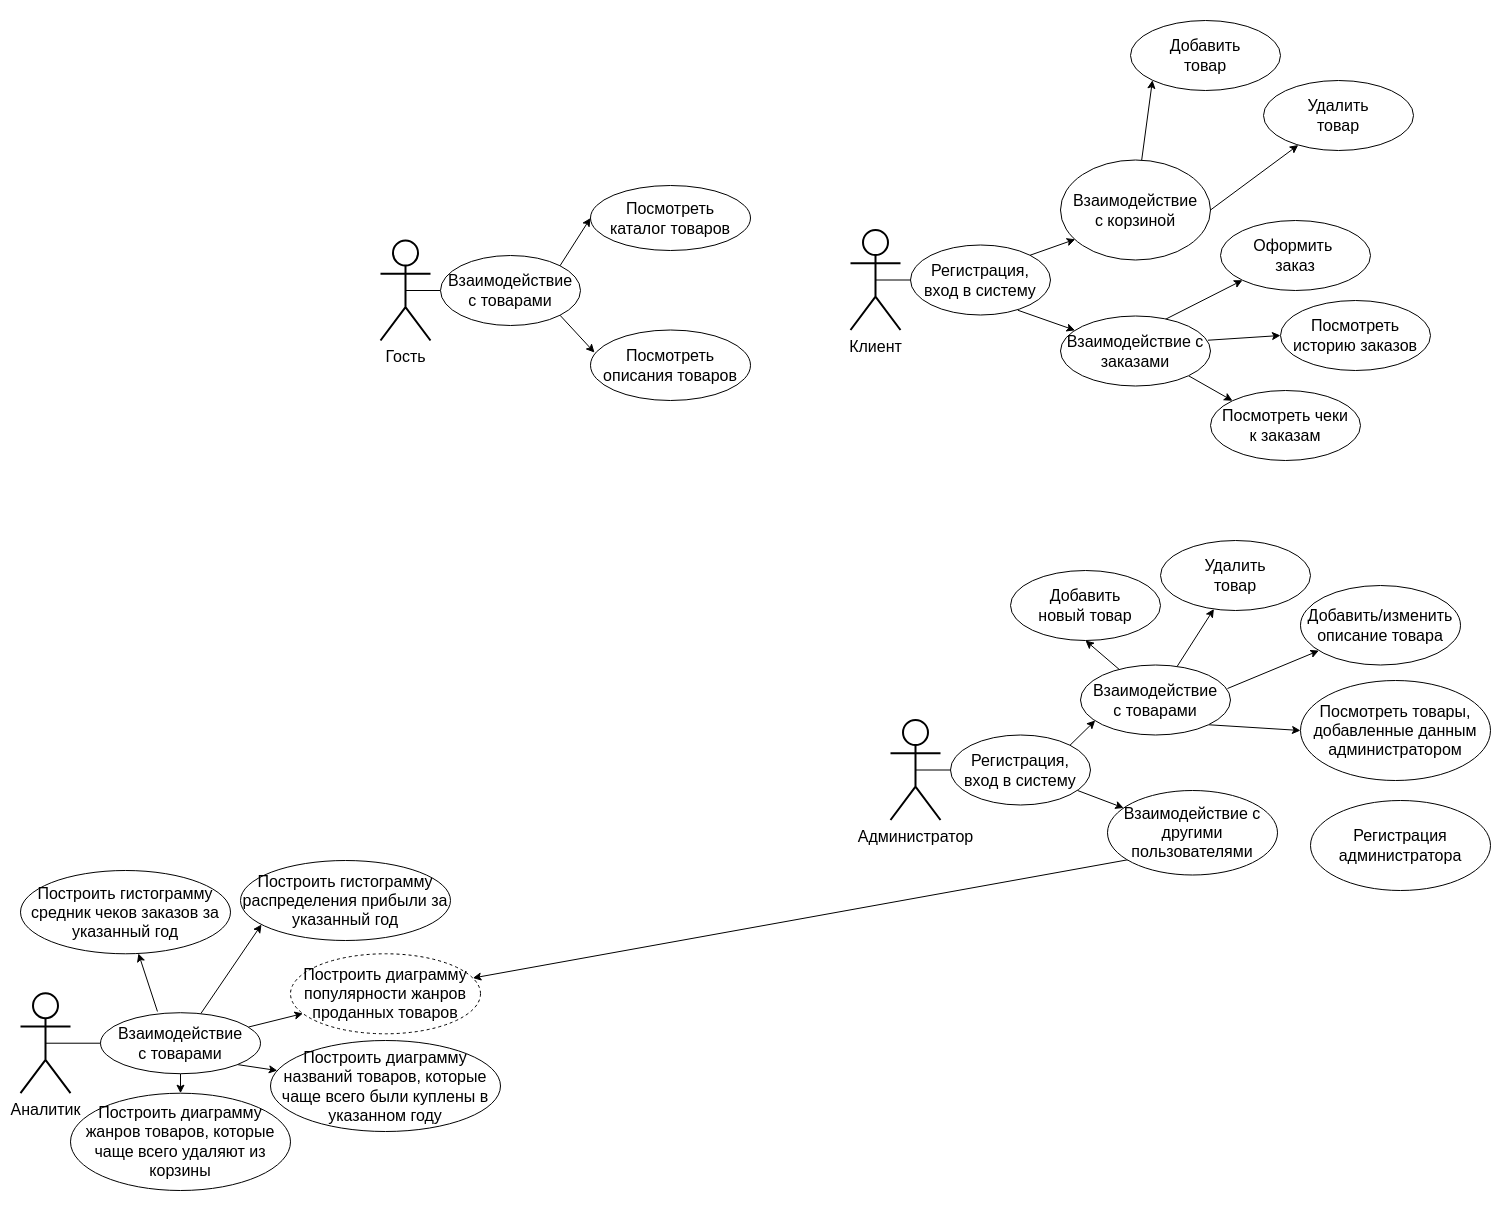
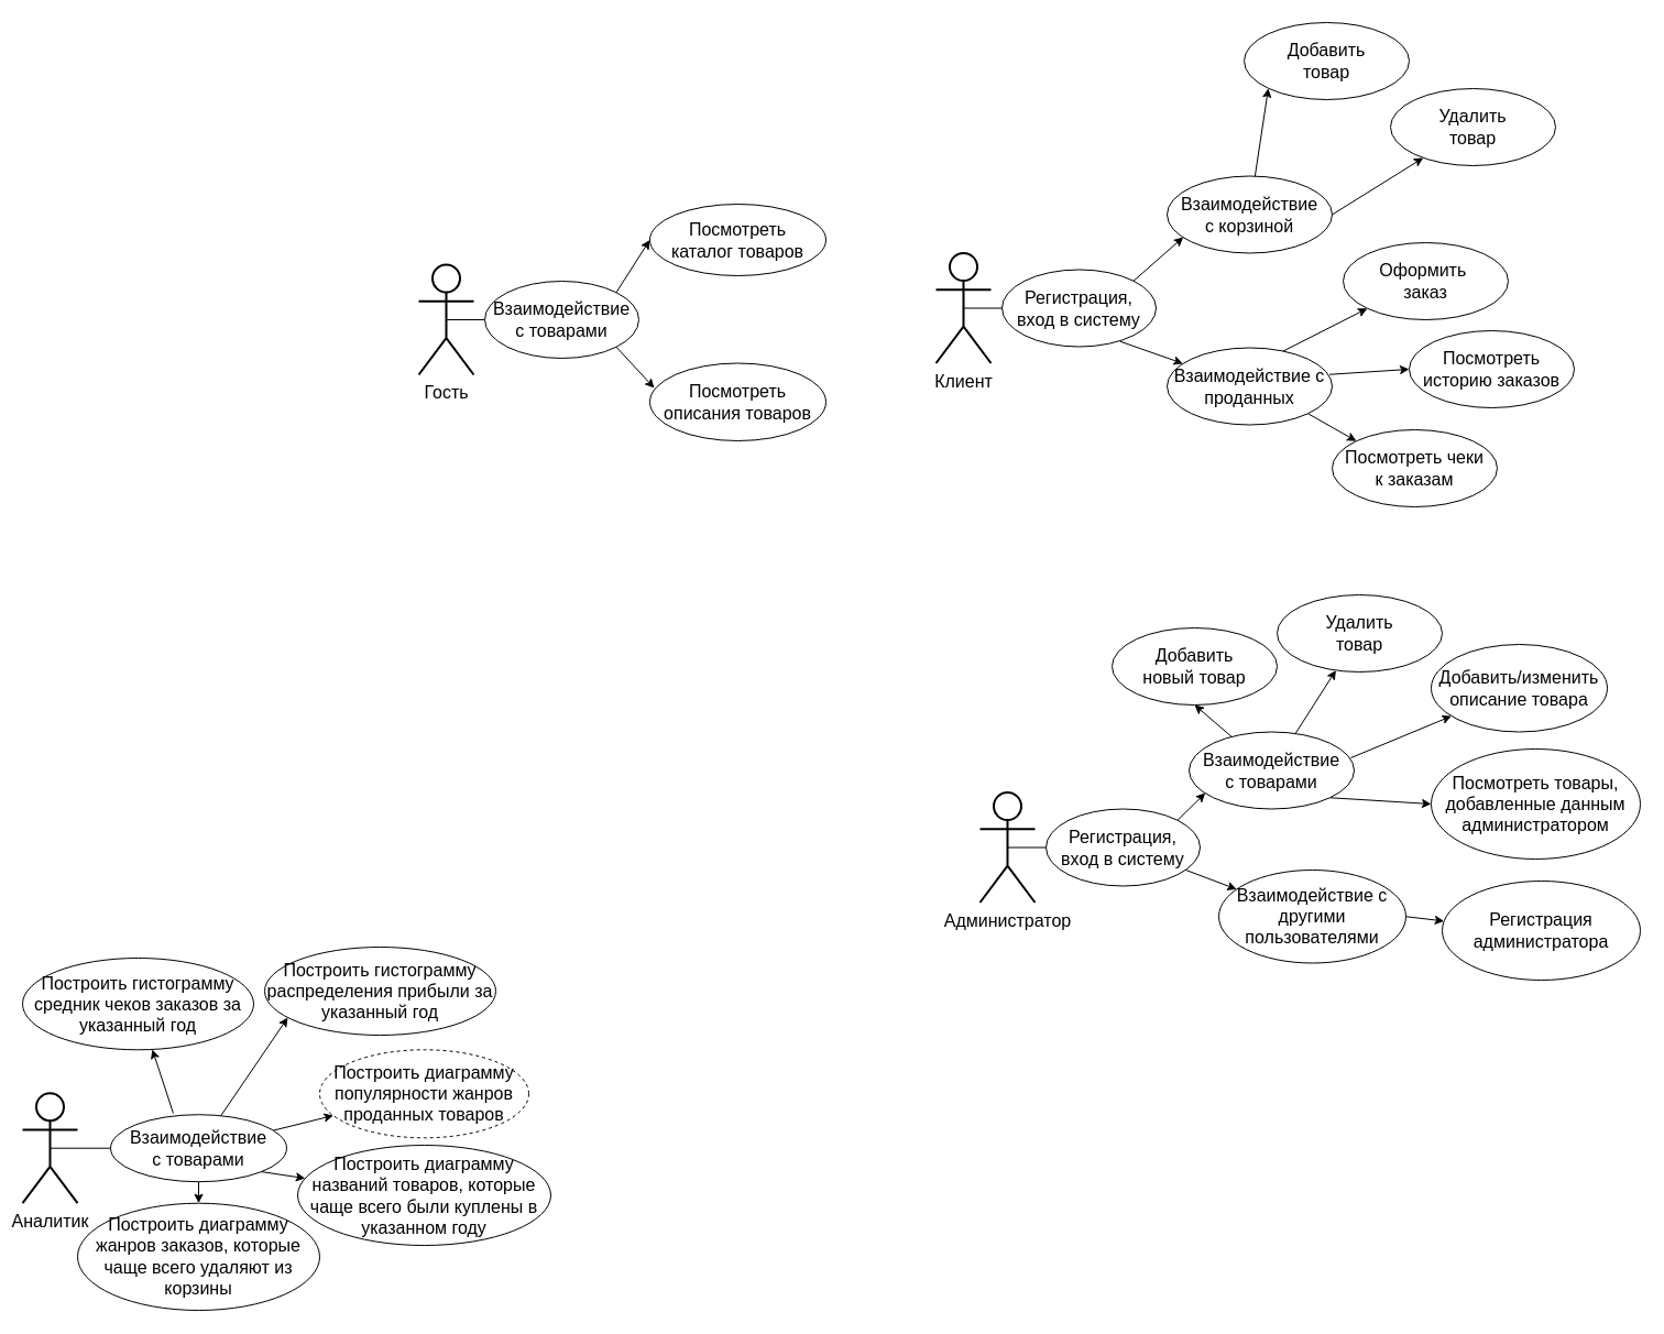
  <mxCell id="0" />
  <mxCell id="1" parent="0" />
  <mxCell id="2" style="rounded=0;orthogonalLoop=1;jettySize=auto;html=1;exitX=0.5;exitY=0.5;exitDx=0;exitDy=0;exitPerimeter=0;entryX=0;entryY=0.5;entryDx=0;entryDy=0;endArrow=none;endFill=0;fontSize=16;" parent="1" source="3" target="6" edge="1"><mxGeometry relative="1" as="geometry" /></mxCell>
  <mxCell id="3" value="Гость" style="shape=umlActor;verticalLabelPosition=bottom;verticalAlign=top;html=1;outlineConnect=0;strokeWidth=2;fontSize=16;" parent="1" vertex="1"><mxGeometry x="380" y="240" width="50" height="100" as="geometry" /></mxCell>
  <mxCell id="4" style="edgeStyle=none;rounded=0;orthogonalLoop=1;jettySize=auto;html=1;exitX=1;exitY=0;exitDx=0;exitDy=0;entryX=0;entryY=0.5;entryDx=0;entryDy=0;endArrow=classic;endFill=1;fontSize=16;" parent="1" source="6" target="7" edge="1"><mxGeometry relative="1" as="geometry" /></mxCell>
  <mxCell id="5" style="edgeStyle=none;rounded=0;orthogonalLoop=1;jettySize=auto;html=1;exitX=1;exitY=1;exitDx=0;exitDy=0;endArrow=classic;endFill=1;fontSize=16;entryX=0.025;entryY=0.32;entryDx=0;entryDy=0;entryPerimeter=0;" parent="1" source="6" target="8" edge="1"><mxGeometry relative="1" as="geometry" /></mxCell>
  <mxCell id="6" value="Взаимодействие&lt;br style=&quot;font-size: 16px;&quot;&gt;с товарами" style="ellipse;whiteSpace=wrap;html=1;fontSize=16;" parent="1" vertex="1"><mxGeometry x="440" y="255" width="140" height="70" as="geometry" /></mxCell>
  <mxCell id="7" value="Посмотреть&lt;br style=&quot;font-size: 16px;&quot;&gt;каталог товаров" style="ellipse;whiteSpace=wrap;html=1;fontSize=16;" parent="1" vertex="1"><mxGeometry x="590" y="185" width="160" height="65" as="geometry" /></mxCell>
  <mxCell id="8" value="Посмотреть описания товаров" style="ellipse;whiteSpace=wrap;html=1;fontSize=16;" parent="1" vertex="1"><mxGeometry x="590" y="329.5" width="160" height="70.5" as="geometry" /></mxCell>
  <mxCell id="9" style="edgeStyle=none;rounded=0;orthogonalLoop=1;jettySize=auto;html=1;exitX=0.5;exitY=1;exitDx=0;exitDy=0;endArrow=classic;endFill=1;fontSize=16;" parent="1" source="8" target="8" edge="1"><mxGeometry relative="1" as="geometry" /></mxCell>
  <mxCell id="10" style="rounded=0;orthogonalLoop=1;jettySize=auto;html=1;exitX=0.5;exitY=0.5;exitDx=0;exitDy=0;exitPerimeter=0;entryX=0;entryY=0.5;entryDx=0;entryDy=0;endArrow=none;endFill=0;fontSize=16;" parent="1" source="11" target="14" edge="1"><mxGeometry relative="1" as="geometry" /></mxCell>
  <mxCell id="11" value="Клиент" style="shape=umlActor;verticalLabelPosition=bottom;verticalAlign=top;html=1;outlineConnect=0;strokeWidth=2;fontSize=16;" parent="1" vertex="1"><mxGeometry x="850" y="229.5" width="50" height="100" as="geometry" /></mxCell>
  <mxCell id="12" style="edgeStyle=none;rounded=0;orthogonalLoop=1;jettySize=auto;html=1;exitX=1;exitY=0;exitDx=0;exitDy=0;endArrow=classic;endFill=1;fontSize=16;entryX=0.098;entryY=0.793;entryDx=0;entryDy=0;entryPerimeter=0;" parent="1" source="14" target="17" edge="1"><mxGeometry relative="1" as="geometry"><mxPoint x="1080" y="211" as="targetPoint" /></mxGeometry></mxCell>
  <mxCell id="13" style="edgeStyle=none;rounded=0;orthogonalLoop=1;jettySize=auto;html=1;exitX=0.767;exitY=0.932;exitDx=0;exitDy=0;fontSize=16;endArrow=classic;endFill=1;exitPerimeter=0;" parent="1" source="14" target="22" edge="1"><mxGeometry relative="1" as="geometry" /></mxCell>
  <mxCell id="14" value="Регистрация,&lt;br&gt;вход в систему" style="ellipse;whiteSpace=wrap;html=1;fontSize=16;" parent="1" vertex="1"><mxGeometry x="910" y="244.5" width="140" height="70" as="geometry" /></mxCell>
  <mxCell id="15" style="edgeStyle=none;rounded=0;orthogonalLoop=1;jettySize=auto;html=1;entryX=0;entryY=1;entryDx=0;entryDy=0;fontSize=16;endArrow=classic;endFill=1;" parent="1" source="17" target="24" edge="1"><mxGeometry relative="1" as="geometry" /></mxCell>
  <mxCell id="16" style="edgeStyle=none;rounded=0;orthogonalLoop=1;jettySize=auto;html=1;exitX=1;exitY=0.5;exitDx=0;exitDy=0;fontSize=16;endArrow=classic;endFill=1;" parent="1" source="17" target="23" edge="1"><mxGeometry relative="1" as="geometry" /></mxCell>
- <mxCell id="17" value="Взаимодействие &lt;br&gt;с корзиной" style="ellipse;whiteSpace=wrap;html=1;fontSize=16;" parent="1" vertex="1"><mxGeometry x="1060" y="159.5" width="150" height="100" as="geometry" /></mxCell>
+ <mxCell id="17" value="Взаимодействие &lt;br&gt;с корзиной" style="ellipse;whiteSpace=wrap;html=1;fontSize=16;" parent="1" vertex="1"><mxGeometry x="1060" y="159.5" width="150" height="70" as="geometry" /></mxCell>
  <mxCell id="18" style="edgeStyle=none;rounded=0;orthogonalLoop=1;jettySize=auto;html=1;exitX=0.5;exitY=1;exitDx=0;exitDy=0;endArrow=classic;endFill=1;fontSize=16;" parent="1" edge="1"><mxGeometry relative="1" as="geometry"><mxPoint x="1128" y="555.5" as="sourcePoint" /><mxPoint x="1128" y="555.5" as="targetPoint" /></mxGeometry></mxCell>
  <mxCell id="19" style="edgeStyle=none;rounded=0;orthogonalLoop=1;jettySize=auto;html=1;exitX=0.688;exitY=0.06;exitDx=0;exitDy=0;fontSize=16;endArrow=classic;endFill=1;entryX=0;entryY=1;entryDx=0;entryDy=0;exitPerimeter=0;" parent="1" source="22" target="27" edge="1"><mxGeometry relative="1" as="geometry"><mxPoint x="1240" y="270" as="targetPoint" /></mxGeometry></mxCell>
  <mxCell id="20" style="edgeStyle=none;rounded=0;orthogonalLoop=1;jettySize=auto;html=1;exitX=0.983;exitY=0.346;exitDx=0;exitDy=0;entryX=0;entryY=0.5;entryDx=0;entryDy=0;fontSize=16;endArrow=classic;endFill=1;exitPerimeter=0;" parent="1" source="22" target="26" edge="1"><mxGeometry relative="1" as="geometry" /></mxCell>
  <mxCell id="21" style="edgeStyle=none;rounded=0;orthogonalLoop=1;jettySize=auto;html=1;exitX=1;exitY=1;exitDx=0;exitDy=0;entryX=0;entryY=0;entryDx=0;entryDy=0;fontSize=16;endArrow=classic;endFill=1;" parent="1" source="22" target="25" edge="1"><mxGeometry relative="1" as="geometry" /></mxCell>
- <mxCell id="22" value="Взаимодействие с заказами" style="ellipse;whiteSpace=wrap;html=1;fontSize=16;" parent="1" vertex="1"><mxGeometry x="1060" y="315.5" width="150" height="70" as="geometry" /></mxCell>
+ <mxCell id="22" value="Взаимодействие с проданных" style="ellipse;whiteSpace=wrap;html=1;fontSize=16;" parent="1" vertex="1"><mxGeometry x="1060" y="315.5" width="150" height="70" as="geometry" /></mxCell>
  <mxCell id="23" value="Удалить&lt;br&gt;товар" style="ellipse;whiteSpace=wrap;html=1;fontSize=16;" parent="1" vertex="1"><mxGeometry x="1263" y="80" width="150" height="70" as="geometry" /></mxCell>
  <mxCell id="24" value="Добавить &lt;br&gt;товар" style="ellipse;whiteSpace=wrap;html=1;fontSize=16;" parent="1" vertex="1"><mxGeometry x="1130" y="20" width="150" height="70" as="geometry" /></mxCell>
  <mxCell id="25" value="Посмотреть чеки&lt;br&gt;к заказам" style="ellipse;whiteSpace=wrap;html=1;fontSize=16;" parent="1" vertex="1"><mxGeometry x="1210" y="390" width="150" height="70" as="geometry" /></mxCell>
  <mxCell id="26" value="Посмотреть&lt;br&gt;историю заказов" style="ellipse;whiteSpace=wrap;html=1;fontSize=16;" parent="1" vertex="1"><mxGeometry x="1280" y="300" width="150" height="70" as="geometry" /></mxCell>
  <mxCell id="27" value="Оформить&amp;nbsp;&lt;br&gt;заказ" style="ellipse;whiteSpace=wrap;html=1;fontSize=16;" parent="1" vertex="1"><mxGeometry x="1220" y="220" width="150" height="70" as="geometry" /></mxCell>
  <mxCell id="28" style="rounded=0;orthogonalLoop=1;jettySize=auto;html=1;exitX=0.5;exitY=0.5;exitDx=0;exitDy=0;exitPerimeter=0;entryX=0;entryY=0.5;entryDx=0;entryDy=0;endArrow=none;endFill=0;fontSize=16;" parent="1" source="29" target="32" edge="1"><mxGeometry relative="1" as="geometry" /></mxCell>
  <mxCell id="29" value="Администратор" style="shape=umlActor;verticalLabelPosition=bottom;verticalAlign=top;html=1;outlineConnect=0;strokeWidth=2;fontSize=16;" parent="1" vertex="1"><mxGeometry x="890" y="719.5" width="50" height="100" as="geometry" /></mxCell>
  <mxCell id="30" style="edgeStyle=none;rounded=0;orthogonalLoop=1;jettySize=auto;html=1;exitX=1;exitY=0;exitDx=0;exitDy=0;endArrow=classic;endFill=1;fontSize=16;entryX=0.098;entryY=0.793;entryDx=0;entryDy=0;entryPerimeter=0;" parent="1" source="32" target="37" edge="1"><mxGeometry relative="1" as="geometry"><mxPoint x="1120" y="721" as="targetPoint" /></mxGeometry></mxCell>
  <mxCell id="31" style="edgeStyle=none;rounded=0;orthogonalLoop=1;jettySize=auto;html=1;fontSize=16;endArrow=classic;endFill=1;" parent="1" source="32" target="39" edge="1"><mxGeometry relative="1" as="geometry" /></mxCell>
  <mxCell id="32" value="Регистрация,&lt;br&gt;вход в систему" style="ellipse;whiteSpace=wrap;html=1;fontSize=16;" parent="1" vertex="1"><mxGeometry x="950" y="734.5" width="140" height="70" as="geometry" /></mxCell>
  <mxCell id="33" style="edgeStyle=none;rounded=0;orthogonalLoop=1;jettySize=auto;html=1;entryX=0.5;entryY=1;entryDx=0;entryDy=0;fontSize=16;endArrow=classic;endFill=1;" parent="1" source="37" target="41" edge="1"><mxGeometry relative="1" as="geometry" /></mxCell>
  <mxCell id="34" style="edgeStyle=none;rounded=0;orthogonalLoop=1;jettySize=auto;html=1;fontSize=16;endArrow=classic;endFill=1;exitX=0.98;exitY=0.336;exitDx=0;exitDy=0;exitPerimeter=0;" parent="1" source="37" target="40" edge="1"><mxGeometry relative="1" as="geometry"><mxPoint x="1240" y="690" as="sourcePoint" /></mxGeometry></mxCell>
  <mxCell id="35" style="edgeStyle=none;rounded=0;orthogonalLoop=1;jettySize=auto;html=1;fontSize=16;endArrow=classic;endFill=1;" parent="1" source="37" target="43" edge="1"><mxGeometry relative="1" as="geometry" /></mxCell>
  <mxCell id="36" style="edgeStyle=none;rounded=0;orthogonalLoop=1;jettySize=auto;html=1;exitX=1;exitY=1;exitDx=0;exitDy=0;entryX=0;entryY=0.5;entryDx=0;entryDy=0;fontSize=16;endArrow=classic;endFill=1;" parent="1" source="37" target="44" edge="1"><mxGeometry relative="1" as="geometry" /></mxCell>
  <mxCell id="37" value="Взаимодействие &lt;br&gt;с товарами" style="ellipse;whiteSpace=wrap;html=1;fontSize=16;" parent="1" vertex="1"><mxGeometry x="1080" y="664.5" width="150" height="70" as="geometry" /></mxCell>
- <mxCell id="38" style="edgeStyle=none;rounded=0;orthogonalLoop=1;jettySize=auto;html=1;exitX=1;exitY=0.5;exitDx=0;exitDy=0;fontSize=16;endArrow=classic;endFill=1;" parent="1" source="39" target="56" edge="1"><mxGeometry relative="1" as="geometry" /></mxCell>
+ <mxCell id="38" style="edgeStyle=none;rounded=0;orthogonalLoop=1;jettySize=auto;html=1;exitX=1;exitY=0.5;exitDx=0;exitDy=0;fontSize=16;endArrow=classic;endFill=1;" parent="1" source="39" target="42" edge="1"><mxGeometry relative="1" as="geometry" /></mxCell>
  <mxCell id="39" value="Взаимодействие с другими пользователями" style="ellipse;whiteSpace=wrap;html=1;fontSize=16;" parent="1" vertex="1"><mxGeometry x="1107" y="790" width="170" height="84.5" as="geometry" /></mxCell>
  <mxCell id="40" value="Добавить/изменить&lt;br&gt;описание товара" style="ellipse;whiteSpace=wrap;html=1;fontSize=16;" parent="1" vertex="1"><mxGeometry x="1300" y="585" width="160" height="79.5" as="geometry" /></mxCell>
  <mxCell id="41" value="Добавить &lt;br&gt;новый товар" style="ellipse;whiteSpace=wrap;html=1;fontSize=16;" parent="1" vertex="1"><mxGeometry x="1010" y="570" width="150" height="70" as="geometry" /></mxCell>
  <mxCell id="42" value="Регистрация администратора" style="ellipse;whiteSpace=wrap;html=1;fontSize=16;" parent="1" vertex="1"><mxGeometry x="1310" y="800" width="180" height="90" as="geometry" /></mxCell>
  <mxCell id="43" value="Удалить&lt;br&gt;товар" style="ellipse;whiteSpace=wrap;html=1;fontSize=16;" parent="1" vertex="1"><mxGeometry x="1160" y="540" width="150" height="70" as="geometry" /></mxCell>
  <mxCell id="44" value="Посмотреть товары, добавленные данным администратором" style="ellipse;whiteSpace=wrap;html=1;fontSize=16;" parent="1" vertex="1"><mxGeometry x="1300" y="680" width="190" height="100" as="geometry" /></mxCell>
  <mxCell id="45" style="rounded=0;orthogonalLoop=1;jettySize=auto;html=1;exitX=0.5;exitY=0.5;exitDx=0;exitDy=0;exitPerimeter=0;entryX=0;entryY=0.5;entryDx=0;entryDy=0;endArrow=none;endFill=0;fontSize=16;" parent="1" source="46" target="52" edge="1"><mxGeometry relative="1" as="geometry" /></mxCell>
  <mxCell id="46" value="Аналитик" style="shape=umlActor;verticalLabelPosition=bottom;verticalAlign=top;html=1;outlineConnect=0;strokeWidth=2;fontSize=16;" parent="1" vertex="1"><mxGeometry x="20" y="992.71" width="50" height="100" as="geometry" /></mxCell>
  <mxCell id="47" style="edgeStyle=none;rounded=0;orthogonalLoop=1;jettySize=auto;html=1;exitX=0.356;exitY=-0.02;exitDx=0;exitDy=0;endArrow=classic;endFill=1;fontSize=16;exitPerimeter=0;" parent="1" source="52" target="53" edge="1"><mxGeometry relative="1" as="geometry" /></mxCell>
  <mxCell id="48" style="edgeStyle=none;rounded=0;orthogonalLoop=1;jettySize=auto;html=1;endArrow=classic;endFill=1;fontSize=16;entryX=0.1;entryY=0.8;entryDx=0;entryDy=0;entryPerimeter=0;" parent="1" source="52" target="54" edge="1"><mxGeometry relative="1" as="geometry" /></mxCell>
  <mxCell id="49" style="edgeStyle=none;rounded=0;orthogonalLoop=1;jettySize=auto;html=1;exitX=0.5;exitY=1;exitDx=0;exitDy=0;fontSize=16;endArrow=classic;endFill=1;" parent="1" source="52" target="57" edge="1"><mxGeometry relative="1" as="geometry" /></mxCell>
  <mxCell id="50" style="edgeStyle=none;rounded=0;orthogonalLoop=1;jettySize=auto;html=1;fontSize=16;endArrow=classic;endFill=1;" parent="1" source="52" target="56" edge="1"><mxGeometry relative="1" as="geometry" /></mxCell>
  <mxCell id="51" style="rounded=0;orthogonalLoop=1;jettySize=auto;html=1;exitX=1;exitY=1;exitDx=0;exitDy=0;" parent="1" source="52" target="58" edge="1"><mxGeometry relative="1" as="geometry" /></mxCell>
  <mxCell id="52" value="Взаимодействие&lt;br style=&quot;font-size: 16px;&quot;&gt;с товарами" style="ellipse;whiteSpace=wrap;html=1;fontSize=16;" parent="1" vertex="1"><mxGeometry x="100" y="1012.21" width="160" height="61" as="geometry" /></mxCell>
  <mxCell id="53" value="Построить гистограмму средник чеков заказов за указанный год" style="ellipse;whiteSpace=wrap;html=1;fontSize=16;" parent="1" vertex="1"><mxGeometry x="20" y="870" width="210" height="83.29" as="geometry" /></mxCell>
  <mxCell id="54" value="Построить гистограмму распределения прибыли за указанный год" style="ellipse;whiteSpace=wrap;html=1;fontSize=16;" parent="1" vertex="1"><mxGeometry x="240" y="860" width="210" height="80" as="geometry" /></mxCell>
  <mxCell id="55" style="edgeStyle=none;rounded=0;orthogonalLoop=1;jettySize=auto;html=1;exitX=0.5;exitY=1;exitDx=0;exitDy=0;endArrow=classic;endFill=1;fontSize=16;" parent="1" source="54" target="54" edge="1"><mxGeometry relative="1" as="geometry" /></mxCell>
  <mxCell id="56" value="Построить диаграмму популярности жанров проданных товаров" style="ellipse;whiteSpace=wrap;html=1;fontSize=16;dashed=1;" parent="1" vertex="1"><mxGeometry x="290" y="953.29" width="190" height="80" as="geometry" /></mxCell>
- <mxCell id="57" value="Построить диаграмму жанров товаров, которые чаще всего удаляют из корзины" style="ellipse;whiteSpace=wrap;html=1;fontSize=16;" parent="1" vertex="1"><mxGeometry x="70" y="1092.71" width="220" height="97.29" as="geometry" /></mxCell>
+ <mxCell id="57" value="Построить диаграмму жанров заказов, которые чаще всего удаляют из корзины" style="ellipse;whiteSpace=wrap;html=1;fontSize=16;" parent="1" vertex="1"><mxGeometry x="70" y="1092.71" width="220" height="97.29" as="geometry" /></mxCell>
  <mxCell id="58" value="Построить диаграмму названий товаров, которые чаще всего были куплены в указанном году" style="ellipse;whiteSpace=wrap;html=1;fontSize=16;" parent="1" vertex="1"><mxGeometry x="270" y="1040" width="230" height="91" as="geometry" /></mxCell>
